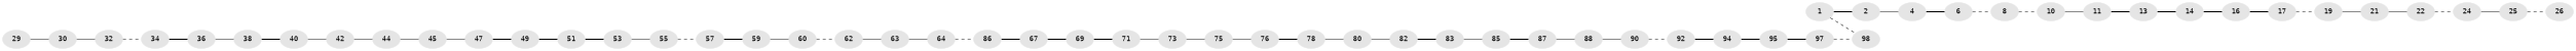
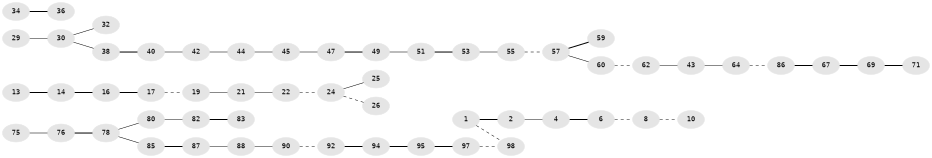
  graph {
    fontname="DejaVu Sans Mono"
    rankdir=LR
    node [color=gray90 fontname="DejaVu Sans Mono" style=filled]
    edge [fontname="DejaVu Sans Mono" style=solid]
    1 [super="+100"]
    2 [super="+3"]
    98 [super="+99"]
    4 [super="+5"]
    6 [super="+7"]
    8 [super="+9"]
    10
-   11 [super="+12"]
    13
    14 [super="+15"]
    16
    17 [super="+18"]
    19 [super="+20"]
    21
    22 [super="+23"]
    24
    25
    26 [super="+27"]
    30 [super="+31"]
    29
    32 [super="+33"]
    34 [super="+35"]
    36 [super="+37"]
    38 [super="+39"]
    40 [super="+41"]
    42 [super="+43"]
    44
    45 [super="+46"]
    47 [super="+48"]
    49 [super="+50"]
    51 [super="+52"]
    53 [super="+54"]
    55 [super="+56"]
    57 [super="+58"]
    59
    60 [super="+61"]
    62
-   63
+   63 [label=43]
    64 [super="+65"]
    n40 [label=86]
    67 [super="+68"]
    69 [super="+70"]
    71 [super="+72"]
-   73 [super="+74"]
    75
    76 [super="+77"]
    78 [super="+79"]
    80 [super="+81"]
    82
    83 [super="+84"]
    85 [super="+86"]
    87
    88 [super="+89"]
    90 [super="+91"]
    92 [super="+93"]
    94
    95 [super="+96"]
    97
    1 -- 2 [style=bold]
    1 -- 98 [style=dashed]
    2 -- 4
    4 -- 6 [style=bold]
    6 -- 8 [style=dashed]
    8 -- 10 [style=dashed]
-   10 -- 11
-   11 -- 13 [style=bold]
    13 -- 14 [style=bold]
    14 -- 16 [style=bold]
    16 -- 17 [style=bold]
    17 -- 19 [style=dashed]
    19 -- 21
    21 -- 22
    22 -- 24 [style=dashed]
    24 -- 25
-   25 -- 26 [style=dashed]
+   24 -- 26 [style=dashed]
    30 -- 32
    29 -- 30
-   32 -- 34 [style=dashed]
    34 -- 36 [style=bold]
-   36 -- 38
+   30 -- 38
    38 -- 40 [style=bold]
    40 -- 42
    42 -- 44
    44 -- 45
    45 -- 47
    47 -- 49 [style=bold]
-   49 -- 51 [style=bold]
+   49 -- 51
    51 -- 53 [style=bold]
    53 -- 55
    55 -- 57 [style=dashed]
    57 -- 59 [style=bold]
-   59 -- 60
+   57 -- 60
    60 -- 62 [style=dashed]
    62 -- 63
    63 -- 64
    64 -- n40 [style=dashed]
    n40 -- 67 [style=bold]
    67 -- 69 [style=bold]
    69 -- 71 [style=bold]
-   71 -- 73
-   73 -- 75
    75 -- 76
    76 -- 78 [style=bold]
    78 -- 80
    80 -- 82
    82 -- 83 [style=bold]
-   83 -- 85
+   78 -- 85
    85 -- 87 [style=bold]
    87 -- 88
    88 -- 90
    90 -- 92 [style=dashed]
    92 -- 94 [style=bold]
    94 -- 95 [style=bold]
    95 -- 97 [style=bold]
    97 -- 98 [style=dashed]
  }
